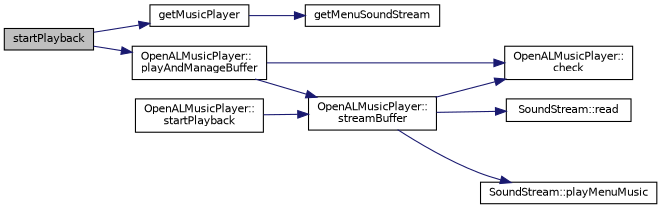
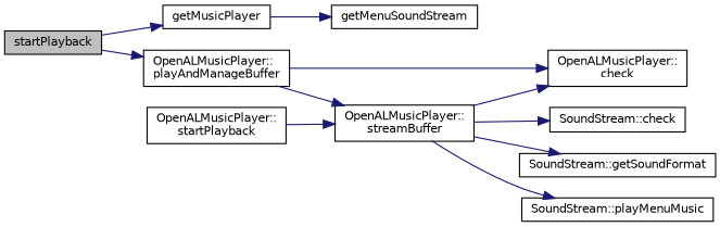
  digraph {
    rankdir=LR
    node [color=black fillcolor=white fontname=Helvetica fontsize=10 shape=record style=filled]
    edge [color=midnightblue fontname=Helvetica fontsize=10 labelfontname=Helvetica labelfontsize=10 style=solid]
    n1 [fillcolor=grey75 fontcolor=black height=0.2 label=startPlayback width=0.4]
    n2 [height=0.2 label=getMusicPlayer width=0.4]
    n3 [height=0.2 label="OpenALMusicPlayer::\lplayAndManageBuffer" width=0.4]
    n4 [height=0.2 label=getMenuSoundStream width=0.4]
    n5 [height=0.2 label="OpenALMusicPlayer::\lcheck" width=0.4]
    n6 [height=0.2 label="OpenALMusicPlayer::\lstreamBuffer" width=0.4]
-   n7 [height=0.2 label="SoundStream::read" width=0.4]
+   n7 [height=0.2 label="SoundStream::check" width=0.4]
+   n8 [height=0.2 label="SoundStream::getSoundFormat" width=0.4]
    n9 [height=0.2 label="SoundStream::playMenuMusic" width=0.4]
    n10 [height=0.2 label="OpenALMusicPlayer::\lstartPlayback" width=0.4]
    n1 -> n2
    n1 -> n3
    n2 -> n4
    n3 -> n5
    n3 -> n6
    n6 -> n5
    n6 -> n7
+   n6 -> n8
    n6 -> n9
    n10 -> n6
  }
